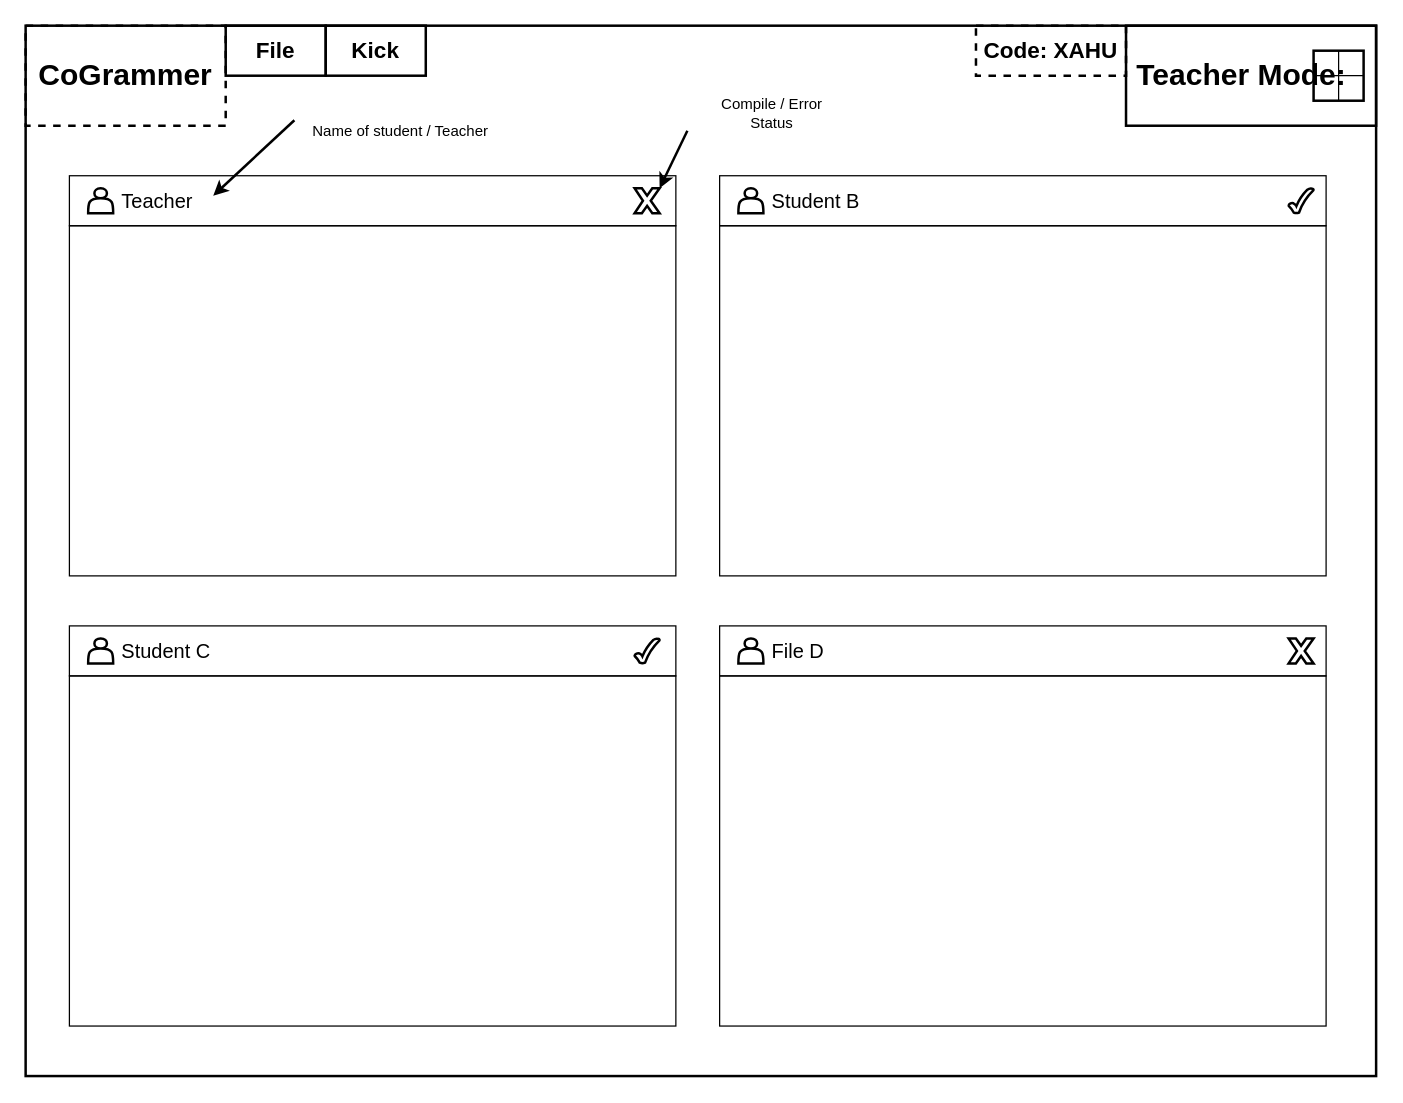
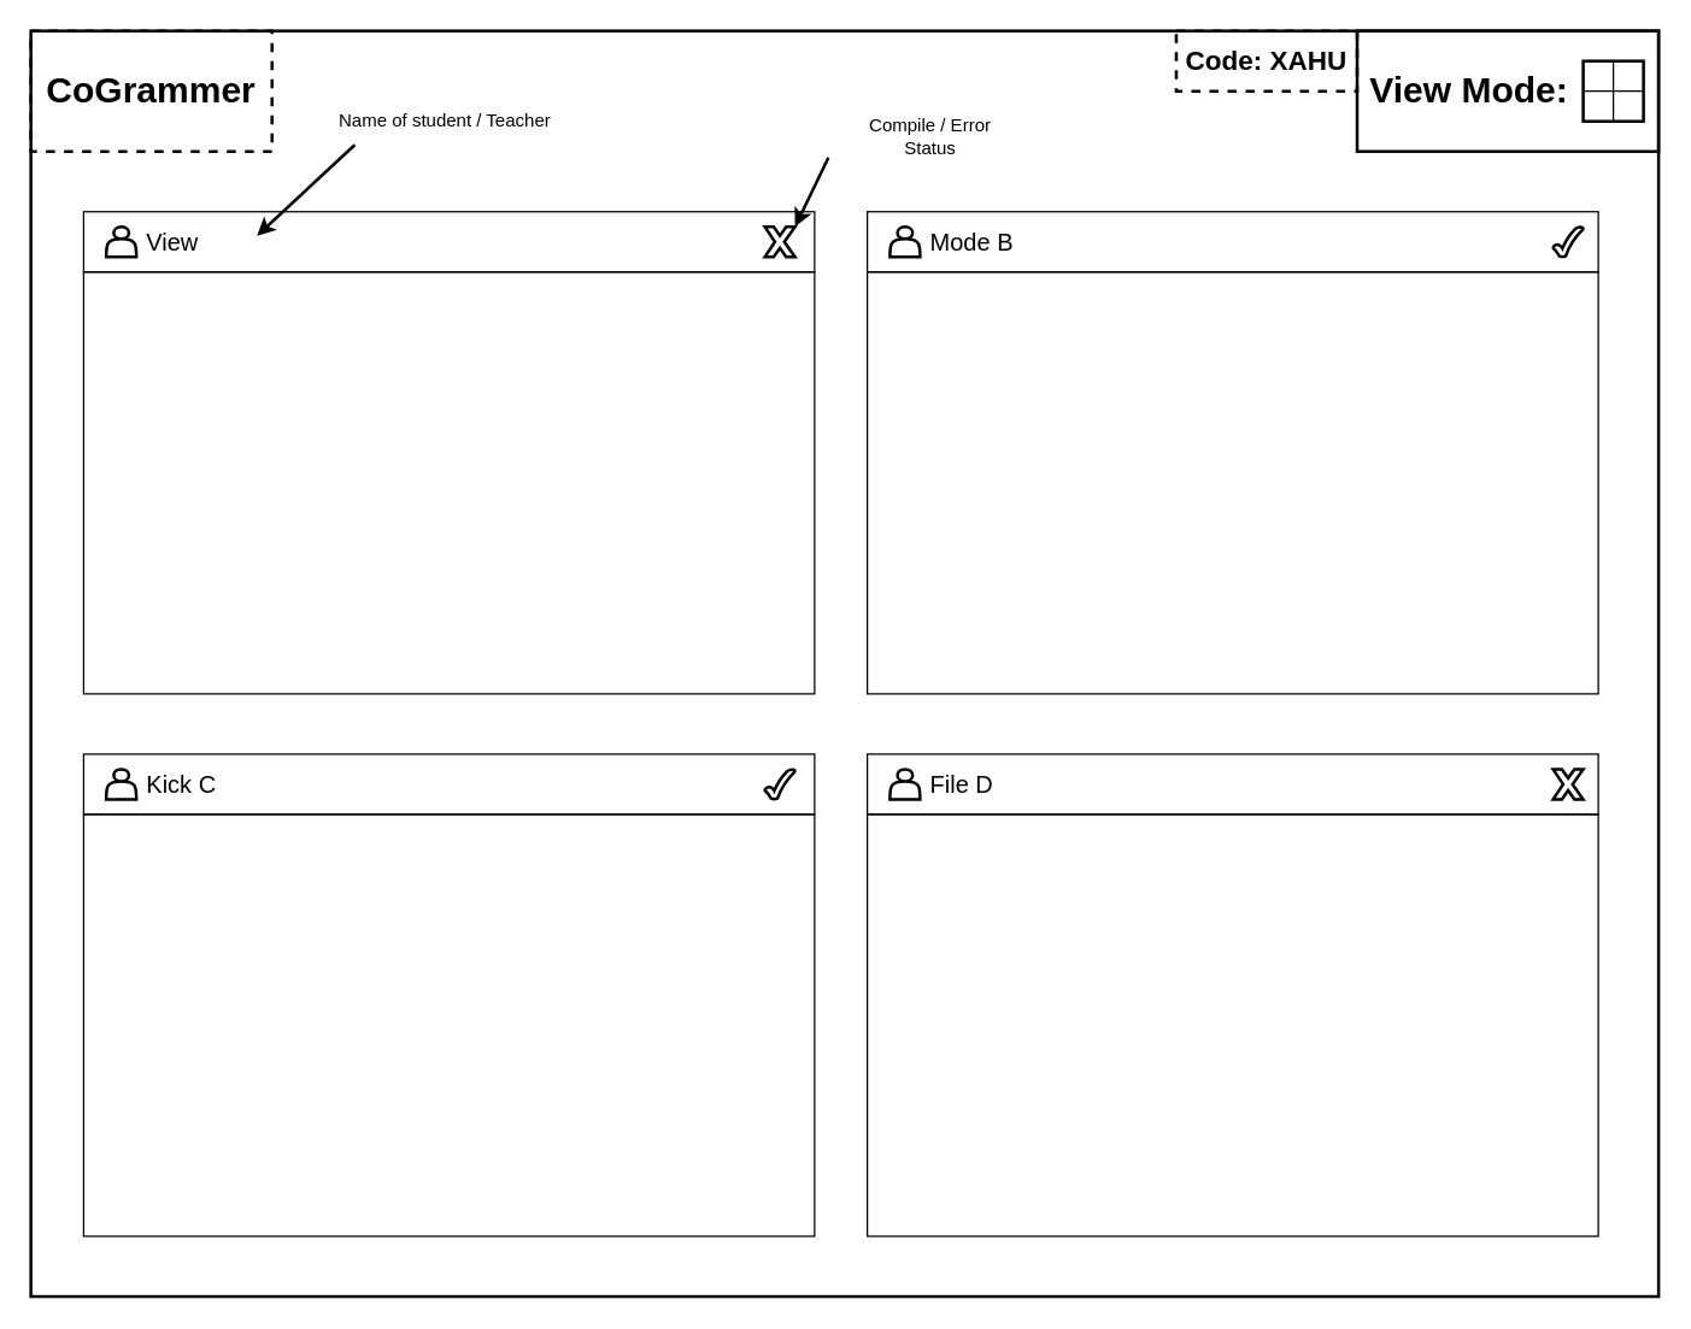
  <mxCell id="0" />
  <mxCell id="1" parent="0" />
  <mxCell id="2" value="" style="rounded=0;whiteSpace=wrap;html=1;fillColor=none;strokeWidth=2;" parent="1" vertex="1"><mxGeometry x="20" y="20" width="1080" height="840" as="geometry" /></mxCell>
- <mxCell id="3" value="&lt;span style=&quot;font-size: 16px;&quot;&gt;&amp;nbsp; &amp;nbsp; &amp;nbsp; &amp;nbsp; &amp;nbsp;Student B&lt;/span&gt;" style="rounded=0;whiteSpace=wrap;html=1;fillColor=none;align=left;" parent="1" vertex="1"><mxGeometry x="575" y="140" width="485" height="40" as="geometry" /></mxCell>
+ <mxCell id="3" value="&lt;span style=&quot;font-size: 16px;&quot;&gt;&amp;nbsp; &amp;nbsp; &amp;nbsp; &amp;nbsp; &amp;nbsp;Mode B&lt;/span&gt;" style="rounded=0;whiteSpace=wrap;html=1;fillColor=none;align=left;" parent="1" vertex="1"><mxGeometry x="575" y="140" width="485" height="40" as="geometry" /></mxCell>
  <mxCell id="4" value="" style="rounded=0;whiteSpace=wrap;html=1;fillColor=none;" parent="1" vertex="1"><mxGeometry x="575" y="180" width="485" height="280" as="geometry" /></mxCell>
  <mxCell id="5" value="&lt;span style=&quot;font-size: 16px&quot;&gt;&amp;nbsp; &amp;nbsp; &amp;nbsp; &amp;nbsp; &amp;nbsp;File D&lt;/span&gt;" style="rounded=0;whiteSpace=wrap;html=1;fillColor=none;align=left;" parent="1" vertex="1"><mxGeometry x="575" y="500" width="485" height="40" as="geometry" /></mxCell>
  <mxCell id="6" value="" style="rounded=0;whiteSpace=wrap;html=1;fillColor=none;" parent="1" vertex="1"><mxGeometry x="575" y="540" width="485" height="280" as="geometry" /></mxCell>
  <mxCell id="7" value="" style="rounded=0;whiteSpace=wrap;html=1;fillColor=none;" parent="1" vertex="1"><mxGeometry x="55" y="540" width="485" height="280" as="geometry" /></mxCell>
- <mxCell id="8" value="&lt;span style=&quot;font-size: 16px;&quot;&gt;&amp;nbsp; &amp;nbsp; &amp;nbsp; &amp;nbsp; &amp;nbsp;Student C&lt;/span&gt;" style="rounded=0;whiteSpace=wrap;html=1;fillColor=none;align=left;" parent="1" vertex="1"><mxGeometry x="55" y="500" width="485" height="40" as="geometry" /></mxCell>
+ <mxCell id="8" value="&lt;span style=&quot;font-size: 16px;&quot;&gt;&amp;nbsp; &amp;nbsp; &amp;nbsp; &amp;nbsp; &amp;nbsp;Kick C&lt;/span&gt;" style="rounded=0;whiteSpace=wrap;html=1;fillColor=none;align=left;" parent="1" vertex="1"><mxGeometry x="55" y="500" width="485" height="40" as="geometry" /></mxCell>
  <mxCell id="9" value="" style="rounded=0;whiteSpace=wrap;html=1;fillColor=none;" parent="1" vertex="1"><mxGeometry x="55" y="180" width="485" height="280" as="geometry" /></mxCell>
- <mxCell id="10" value="&lt;font style=&quot;font-size: 16px&quot;&gt;&amp;nbsp; &amp;nbsp; &amp;nbsp; &amp;nbsp; &amp;nbsp;Teacher&lt;/font&gt;" style="rounded=0;whiteSpace=wrap;html=1;fillColor=none;align=left;" parent="1" vertex="1"><mxGeometry x="55" y="140" width="485" height="40" as="geometry" /></mxCell>
- <mxCell id="11" value="&lt;b&gt;&lt;font style=&quot;font-size: 24px&quot;&gt;&amp;nbsp;Teacher Mode:&amp;nbsp;&lt;/font&gt;&lt;/b&gt;" style="rounded=0;whiteSpace=wrap;html=1;fillColor=none;align=left;strokeWidth=2;" parent="1" vertex="1"><mxGeometry x="900" y="20" width="200" height="80" as="geometry" /></mxCell>
+ <mxCell id="10" value="&lt;font style=&quot;font-size: 16px&quot;&gt;&amp;nbsp; &amp;nbsp; &amp;nbsp; &amp;nbsp; &amp;nbsp;View&lt;/font&gt;" style="rounded=0;whiteSpace=wrap;html=1;fillColor=none;align=left;" parent="1" vertex="1"><mxGeometry x="55" y="140" width="485" height="40" as="geometry" /></mxCell>
+ <mxCell id="11" value="&lt;b&gt;&lt;font style=&quot;font-size: 24px&quot;&gt;&amp;nbsp;View Mode:&amp;nbsp;&lt;/font&gt;&lt;/b&gt;" style="rounded=0;whiteSpace=wrap;html=1;fillColor=none;align=left;strokeWidth=2;" parent="1" vertex="1"><mxGeometry x="900" y="20" width="200" height="80" as="geometry" /></mxCell>
  <mxCell id="12" value="" style="whiteSpace=wrap;html=1;aspect=fixed;fillColor=none;strokeWidth=2;" parent="1" vertex="1"><mxGeometry x="1050" y="40" width="40" height="40" as="geometry" /></mxCell>
  <mxCell id="13" value="" style="endArrow=none;html=1;exitX=0.5;exitY=1;exitDx=0;exitDy=0;entryX=0.5;entryY=0;entryDx=0;entryDy=0;" parent="1" source="12" target="12" edge="1"><mxGeometry width="50" height="50" relative="1" as="geometry"><mxPoint x="470" y="420" as="sourcePoint" /><mxPoint x="1070" y="50" as="targetPoint" /></mxGeometry></mxCell>
  <mxCell id="14" value="" style="endArrow=none;html=1;entryX=0;entryY=0.5;entryDx=0;entryDy=0;exitX=1;exitY=0.5;exitDx=0;exitDy=0;" parent="1" source="12" target="12" edge="1"><mxGeometry width="50" height="50" relative="1" as="geometry"><mxPoint x="510" y="440" as="sourcePoint" /><mxPoint x="510" y="360" as="targetPoint" /></mxGeometry></mxCell>
  <mxCell id="15" value="" style="shape=actor;whiteSpace=wrap;html=1;strokeWidth=2;fillColor=none;" parent="1" vertex="1"><mxGeometry x="70" y="150" width="20" height="20" as="geometry" /></mxCell>
  <mxCell id="16" value="" style="shape=actor;whiteSpace=wrap;html=1;strokeWidth=2;fillColor=none;" parent="1" vertex="1"><mxGeometry x="70" y="510" width="20" height="20" as="geometry" /></mxCell>
  <mxCell id="17" value="" style="shape=actor;whiteSpace=wrap;html=1;strokeWidth=2;fillColor=none;" parent="1" vertex="1"><mxGeometry x="590" y="510" width="20" height="20" as="geometry" /></mxCell>
  <mxCell id="18" value="" style="shape=actor;whiteSpace=wrap;html=1;strokeWidth=2;fillColor=none;" parent="1" vertex="1"><mxGeometry x="590" y="150" width="20" height="20" as="geometry" /></mxCell>
  <mxCell id="19" value="&lt;font style=&quot;font-size: 24px&quot;&gt;&lt;b&gt;CoGrammer&lt;/b&gt;&lt;/font&gt;" style="rounded=0;whiteSpace=wrap;html=1;strokeWidth=2;fillColor=none;align=center;dashed=1;" parent="1" vertex="1"><mxGeometry x="20" y="20" width="160" height="80" as="geometry" /></mxCell>
  <mxCell id="20" value="" style="verticalLabelPosition=bottom;verticalAlign=top;html=1;shape=mxgraph.basic.x;strokeWidth=2;fillColor=none;align=left;" parent="1" vertex="1"><mxGeometry x="507" y="150" width="20" height="20" as="geometry" /></mxCell>
  <mxCell id="21" value="" style="verticalLabelPosition=bottom;verticalAlign=top;html=1;shape=mxgraph.basic.tick;strokeWidth=2;fillColor=none;align=left;" parent="1" vertex="1"><mxGeometry x="1030" y="150" width="20" height="20" as="geometry" /></mxCell>
  <mxCell id="22" value="" style="verticalLabelPosition=bottom;verticalAlign=top;html=1;shape=mxgraph.basic.x;strokeWidth=2;fillColor=none;align=left;" parent="1" vertex="1"><mxGeometry x="1030" y="510" width="20" height="20" as="geometry" /></mxCell>
  <mxCell id="23" value="" style="verticalLabelPosition=bottom;verticalAlign=top;html=1;shape=mxgraph.basic.tick;strokeWidth=2;fillColor=none;align=left;" parent="1" vertex="1"><mxGeometry x="507" y="510" width="20" height="20" as="geometry" /></mxCell>
  <mxCell id="24" value="" style="endArrow=classic;html=1;entryX=1;entryY=0;entryDx=0;entryDy=0;entryPerimeter=0;exitX=0.49;exitY=0.1;exitDx=0;exitDy=0;exitPerimeter=0;strokeWidth=2;" parent="1" source="2" target="20" edge="1"><mxGeometry width="50" height="50" relative="1" as="geometry"><mxPoint x="530" y="360" as="sourcePoint" /><mxPoint x="580" y="310" as="targetPoint" /></mxGeometry></mxCell>
  <mxCell id="25" value="" style="endArrow=classic;html=1;exitX=0.199;exitY=0.09;exitDx=0;exitDy=0;exitPerimeter=0;strokeWidth=2;" parent="1" source="2" edge="1"><mxGeometry width="50" height="50" relative="1" as="geometry"><mxPoint x="180" y="110" as="sourcePoint" /><mxPoint x="170" y="156" as="targetPoint" /></mxGeometry></mxCell>
- <mxCell id="26" value="Name of student / Teacher" style="text;html=1;strokeColor=none;fillColor=none;align=center;verticalAlign=middle;whiteSpace=wrap;rounded=0;" parent="1" vertex="1"><mxGeometry x="245" y="95" width="150" height="20" as="geometry" /></mxCell>
+ <mxCell id="26" value="Name of student / Teacher" style="text;html=1;strokeColor=none;fillColor=none;align=center;verticalAlign=middle;whiteSpace=wrap;rounded=0;" parent="1" vertex="1"><mxGeometry x="220" y="70" width="150" height="20" as="geometry" /></mxCell>
  <mxCell id="27" value="Compile / Error Status" style="text;html=1;strokeColor=none;fillColor=none;align=center;verticalAlign=middle;whiteSpace=wrap;rounded=0;" parent="1" vertex="1"><mxGeometry x="567" y="80" width="100" height="20" as="geometry" /></mxCell>
- <mxCell id="28" value="&lt;b&gt;&lt;font style=&quot;font-size: 18px&quot;&gt;File&lt;/font&gt;&lt;/b&gt;" style="rounded=0;whiteSpace=wrap;html=1;strokeWidth=2;fillColor=none;align=center;" parent="1" vertex="1"><mxGeometry x="180" y="20" width="80" height="40" as="geometry" /></mxCell>
- <mxCell id="29" value="&lt;b&gt;&lt;font style=&quot;font-size: 18px&quot;&gt;Kick&lt;/font&gt;&lt;/b&gt;" style="rounded=0;whiteSpace=wrap;html=1;strokeWidth=2;fillColor=none;align=center;" parent="1" vertex="1"><mxGeometry x="260" y="20" width="80" height="40" as="geometry" /></mxCell>
  <mxCell id="30" value="&lt;b&gt;&lt;font style=&quot;font-size: 18px&quot;&gt;Code: XAHU&lt;/font&gt;&lt;/b&gt;" style="rounded=0;whiteSpace=wrap;html=1;strokeWidth=2;fillColor=none;align=center;dashed=1;" parent="1" vertex="1"><mxGeometry x="780" y="20" width="120" height="40" as="geometry" /></mxCell>
